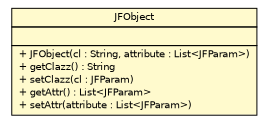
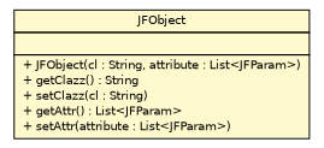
  digraph {
    nodesep=0.25
    ranksep=0.5
-   n1 [fontcolor=black fontname=Helvetica fontsize=10.0 label=<<table title="org.fringe.jf.json.internal.objects.JFObject" border="0" cellborder="1" cellspacing="0" cellpadding="2" port="p" bgcolor="lemonChiffon" href="./JFObject.html"> 		<tr><td><table border="0" cellspacing="0" cellpadding="1"> <tr><td align="center" balign="center"> JFObject </td></tr> 		</table></td></tr> 		<tr><td><table border="0" cellspacing="0" cellpadding="1"> <tr><td align="left" balign="left">  </td></tr> 		</table></td></tr> 		<tr><td><table border="0" cellspacing="0" cellpadding="1"> <tr><td align="left" balign="left"> + JFObject(cl : String, attribute : List&lt;JFParam&gt;) </td></tr> <tr><td align="left" balign="left"> + getClazz() : String </td></tr> <tr><td align="left" balign="left"> + setClazz(cl : JFParam) </td></tr> <tr><td align="left" balign="left"> + getAttr() : List&lt;JFParam&gt; </td></tr> <tr><td align="left" balign="left"> + setAttr(attribute : List&lt;JFParam&gt;) </td></tr> 		</table></td></tr> 		</table>> shape=plaintext]
+   n1 [fontcolor=black fontname=Helvetica fontsize=10.0 label=<<table title="org.fringe.jf.json.internal.objects.JFObject" border="0" cellborder="1" cellspacing="0" cellpadding="2" port="p" bgcolor="lemonChiffon" href="./JFObject.html"> 		<tr><td><table border="0" cellspacing="0" cellpadding="1"> <tr><td align="center" balign="center"> JFObject </td></tr> 		</table></td></tr> 		<tr><td><table border="0" cellspacing="0" cellpadding="1"> <tr><td align="left" balign="left">  </td></tr> 		</table></td></tr> 		<tr><td><table border="0" cellspacing="0" cellpadding="1"> <tr><td align="left" balign="left"> + JFObject(cl : String, attribute : List&lt;JFParam&gt;) </td></tr> <tr><td align="left" balign="left"> + getClazz() : String </td></tr> <tr><td align="left" balign="left"> + setClazz(cl : String) </td></tr> <tr><td align="left" balign="left"> + getAttr() : List&lt;JFParam&gt; </td></tr> <tr><td align="left" balign="left"> + setAttr(attribute : List&lt;JFParam&gt;) </td></tr> 		</table></td></tr> 		</table>> shape=plaintext]
  }
